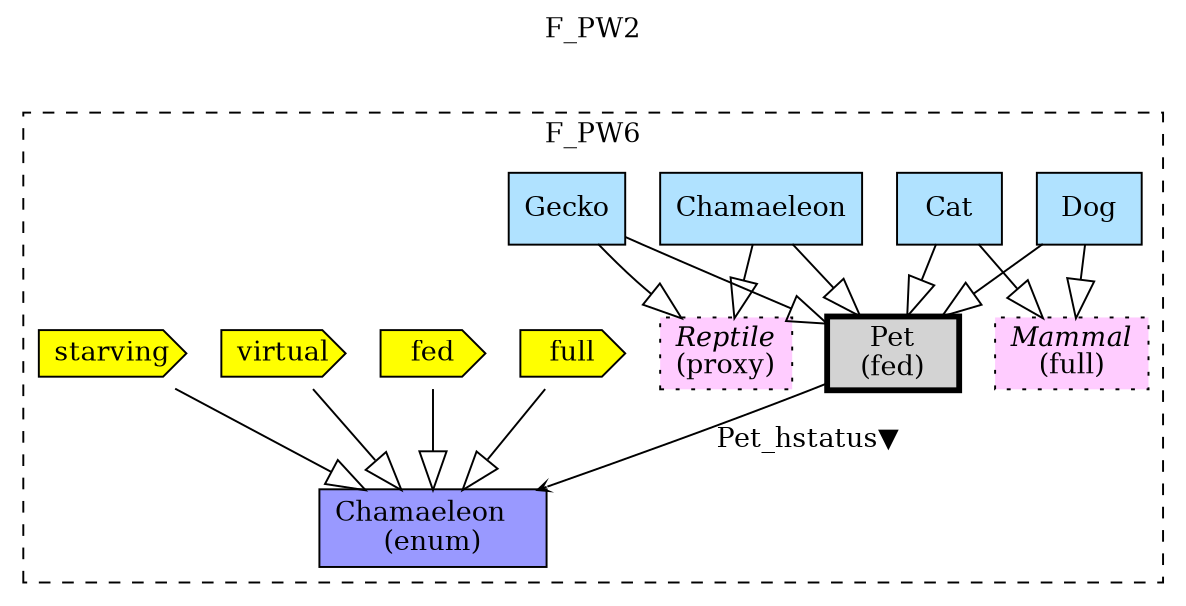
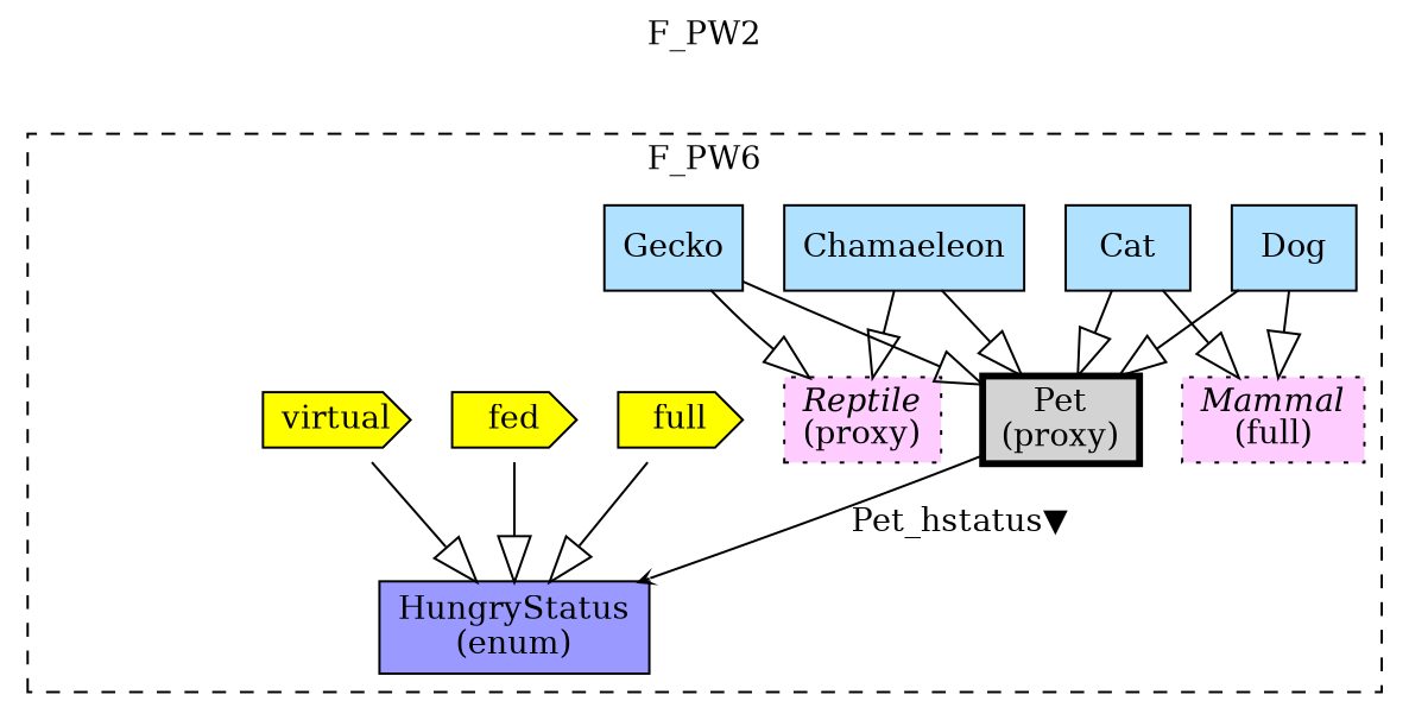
  digraph {
    label=F_PW2
    labelfontsize=12
    labelloc=tl
    node [fillcolor=lightskyblue1 shape=record style=filled]
    edge [arrowhead=onormal arrowsize=2.0]
-   n1 [fillcolor=lightgray label=<Pet<br/>(fed)> penwidth=3.0 shape=box]
-   n2 [fillcolor="#9999FF" label="Chamaeleon\l(enum)"]
+   n1 [fillcolor=lightgray label=<Pet<br/>(proxy)> penwidth=3.0 shape=box]
+   n2 [fillcolor="#9999FF" label="HungryStatus\l(enum)"]
    n3 [label=Dog]
    n4 [fillcolor="#FFCCFF" label=<{<I>Mammal</I><br/>(full)}> style="filled,dotted"]
    n5 [label=Cat]
    n6 [label=Chamaeleon]
    n7 [fillcolor="#FFCCFF" label=<{<I>Reptile</I><br/>(proxy)}> style="filled,dotted"]
    n8 [label=Gecko]
    n9 [fillcolor=yellow label=full shape=cds]
    n10 [fillcolor=yellow label=fed shape=cds]
    n11 [fillcolor=yellow label=virtual shape=cds]
-   n12 [fillcolor=yellow label=starving shape=cds]
    subgraph cluster_1 {
      label=F_PW6
      style=dashed
      n1
      n2
      n3
      n4
      n5
      n6
      n7
      n8
      n9
      n10
      n11
-     n12
    }
    n1 -> n2 [arrowhead=vee arrowsize=.5 label="Pet_hstatus▼"]
    n3 -> n1
    n3 -> n4
    n5 -> n1
    n5 -> n4
    n6 -> n1
    n6 -> n7
    n8 -> n1
    n8 -> n7
    n9 -> n2
    n10 -> n2
    n11 -> n2
-   n12 -> n2
  }
